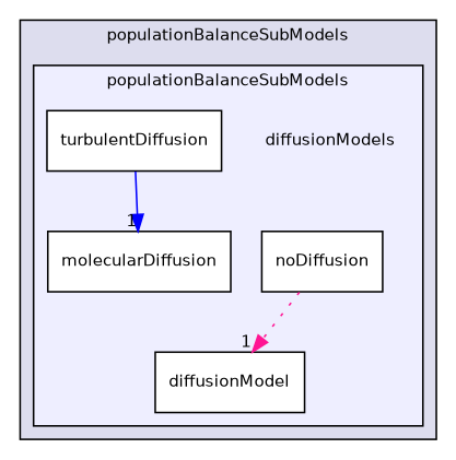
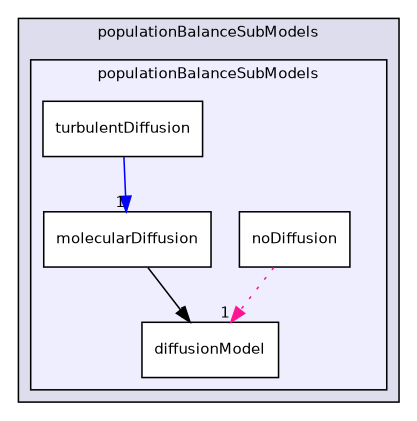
  digraph {
    compound=true
    fontname="DejaVu Sans"
    node [fontname="DejaVu Sans" fontsize=10 shape=box color=black fillcolor=white style=filled]
    edge [fontname="DejaVu Sans" headlabel=1 labeldistance=1.5 labelfontname=Helvetica labelfontsize=10 style=solid]
-   n1 [label=diffusionModels shape=plaintext color="" fillcolor="" style=""]
    n2 [label=diffusionModel]
    n3 [label=molecularDiffusion]
    n4 [label=noDiffusion]
    n5 [label=turbulentDiffusion]
    subgraph cluster_1 {
      bgcolor="#ddddee"
      fontsize=10
      label=populationBalanceSubModels
      pencolor=black
      subgraph cluster_2 {
        bgcolor="#eeeeff"
        fontsize=10
        label=populationBalanceSubModels
        pencolor=black
-       n1
        n2
        n3
        n4
        n5
      }
    }
+   n3 -> n2 [color=black]
    n4 -> n2 [color=deeppink style=dotted]
    n5 -> n3 [color=blue]
  }
